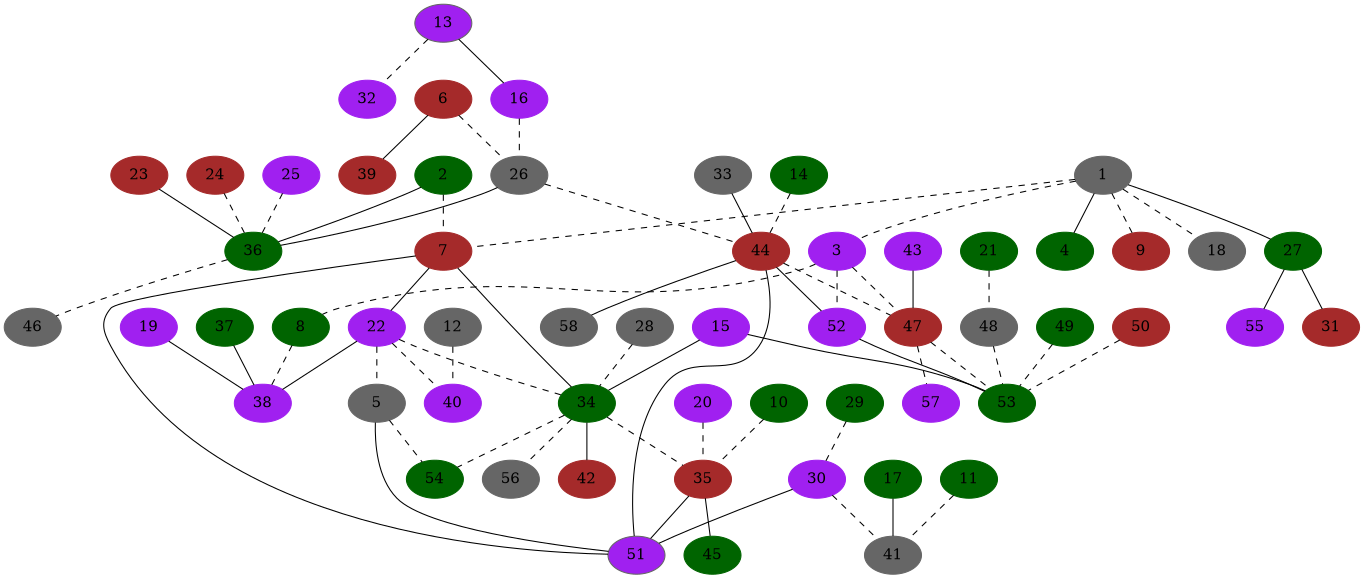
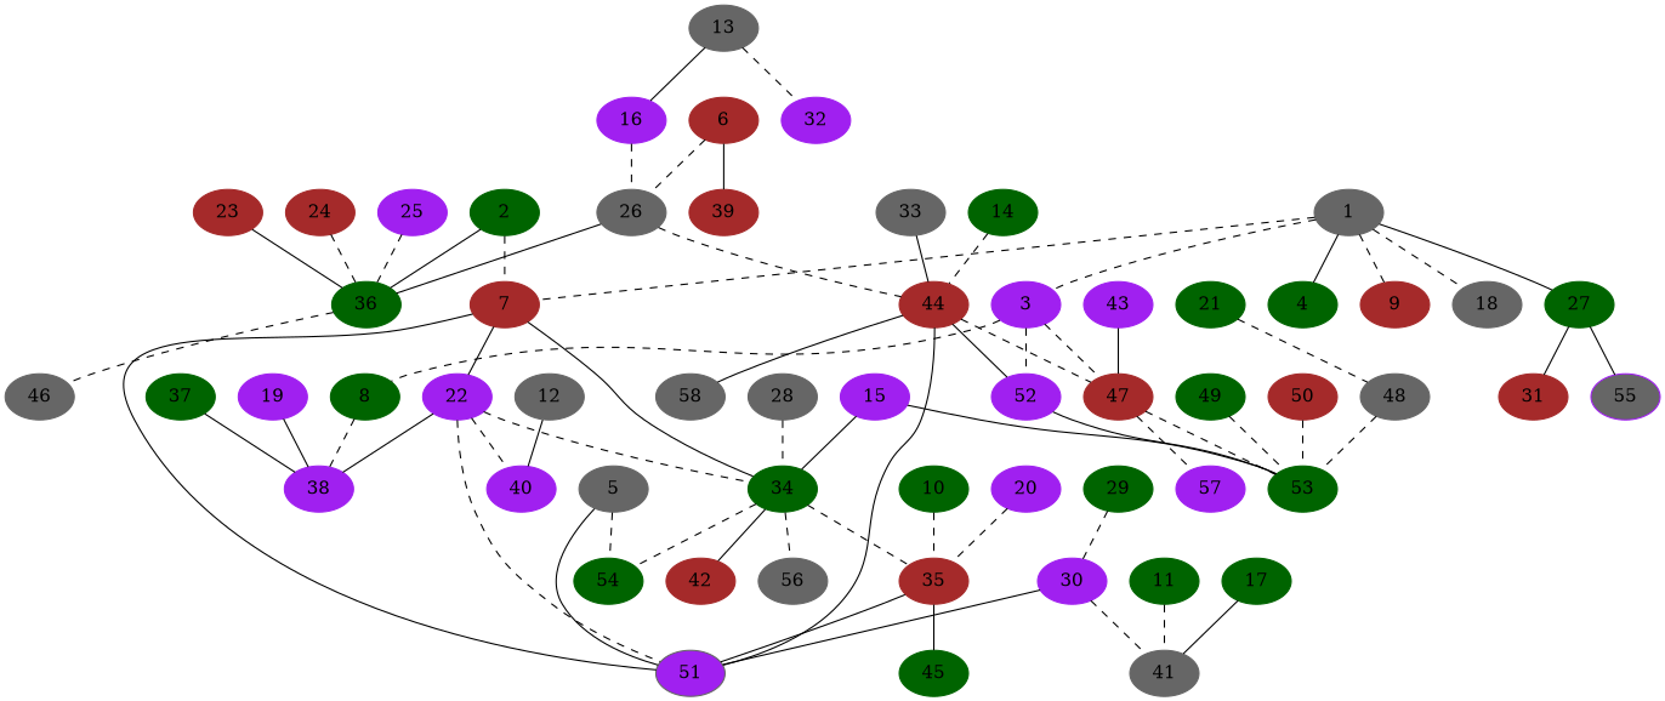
  graph {
    node [color=darkgreen style=filled]
    edge [style=dashed weight=1.0]
    1 [color=gray40]
    3 [color=purple]
    4
    7 [color=brown]
    9 [color=brown]
    18 [color=gray40]
    27
    8
    47 [color=brown]
    52 [color=purple]
    51 [color=gray40 fillcolor=purple]
    22 [color=purple]
    34
    31 [color=brown]
-   55 [color=purple]
+   55 [color=purple fillcolor=gray40]
    48 [color=gray40]
    53
    2
    36
    46 [color=gray40]
    38 [color=purple]
    57 [color=purple]
    5 [color=gray40]
    54
    6 [color=brown]
    26 [color=gray40]
    39 [color=brown]
    44 [color=brown]
    40 [color=purple]
    35 [color=brown]
    42 [color=brown]
    56 [color=gray40]
    10
    45
    41 [color=gray40]
    11
    12 [color=gray40]
-   13 [color=gray40 fillcolor=purple]
+   13 [color=gray40]
    16 [color=purple]
    32 [color=purple]
    14
    58 [color=gray40]
    15 [color=purple]
    17
    19 [color=purple]
    20 [color=purple]
    21
    23 [color=brown]
    24 [color=brown]
    25 [color=purple]
    28 [color=gray40]
    30 [color=purple]
    29
    33 [color=gray40]
    37
    43 [color=purple]
    49
    50 [color=brown]
    1 -- 3
    1 -- 4 [style=solid]
    1 -- 7
    1 -- 9
    1 -- 18
    1 -- 27 [style=solid]
    3 -- 8
    3 -- 47
    3 -- 52
    7 -- 51 [style=solid]
    7 -- 22 [style=solid]
    7 -- 34 [style=solid]
    27 -- 31 [style=solid]
    27 -- 55 [style=solid]
    8 -- 38
    47 -- 53
    47 -- 57
    52 -- 53 [style=solid]
-   22 -- 5
+   22 -- 51
    22 -- 34
    22 -- 38 [style=solid]
    22 -- 40
    34 -- 54
    34 -- 35
    34 -- 42 [style=solid]
    34 -- 56
    48 -- 53
    2 -- 7
    2 -- 36 [style=solid]
    36 -- 46
    5 -- 51 [style=solid]
    5 -- 54
    6 -- 26
    6 -- 39 [style=solid]
    26 -- 36 [style=solid]
    26 -- 44
    44 -- 47
    44 -- 52 [style=solid]
    44 -- 51 [style=solid]
    44 -- 58 [style=solid]
    35 -- 51 [style=solid]
    35 -- 45 [style=solid]
    10 -- 35
    11 -- 41
-   12 -- 40
+   12 -- 40 [style=solid]
    13 -- 16 [style=solid]
    13 -- 32
    16 -- 26
    14 -- 44
    15 -- 34 [style=solid]
    15 -- 53 [style=solid]
    17 -- 41 [style=solid]
    19 -- 38 [style=solid]
    20 -- 35
    21 -- 48
    23 -- 36 [style=solid]
    24 -- 36
    25 -- 36
    28 -- 34 [weight=2.0]
    30 -- 51 [style=solid]
    30 -- 41
    29 -- 30
    33 -- 44 [style=solid]
    37 -- 38 [style=solid]
    43 -- 47 [style=solid]
    49 -- 53
    50 -- 53
  }
